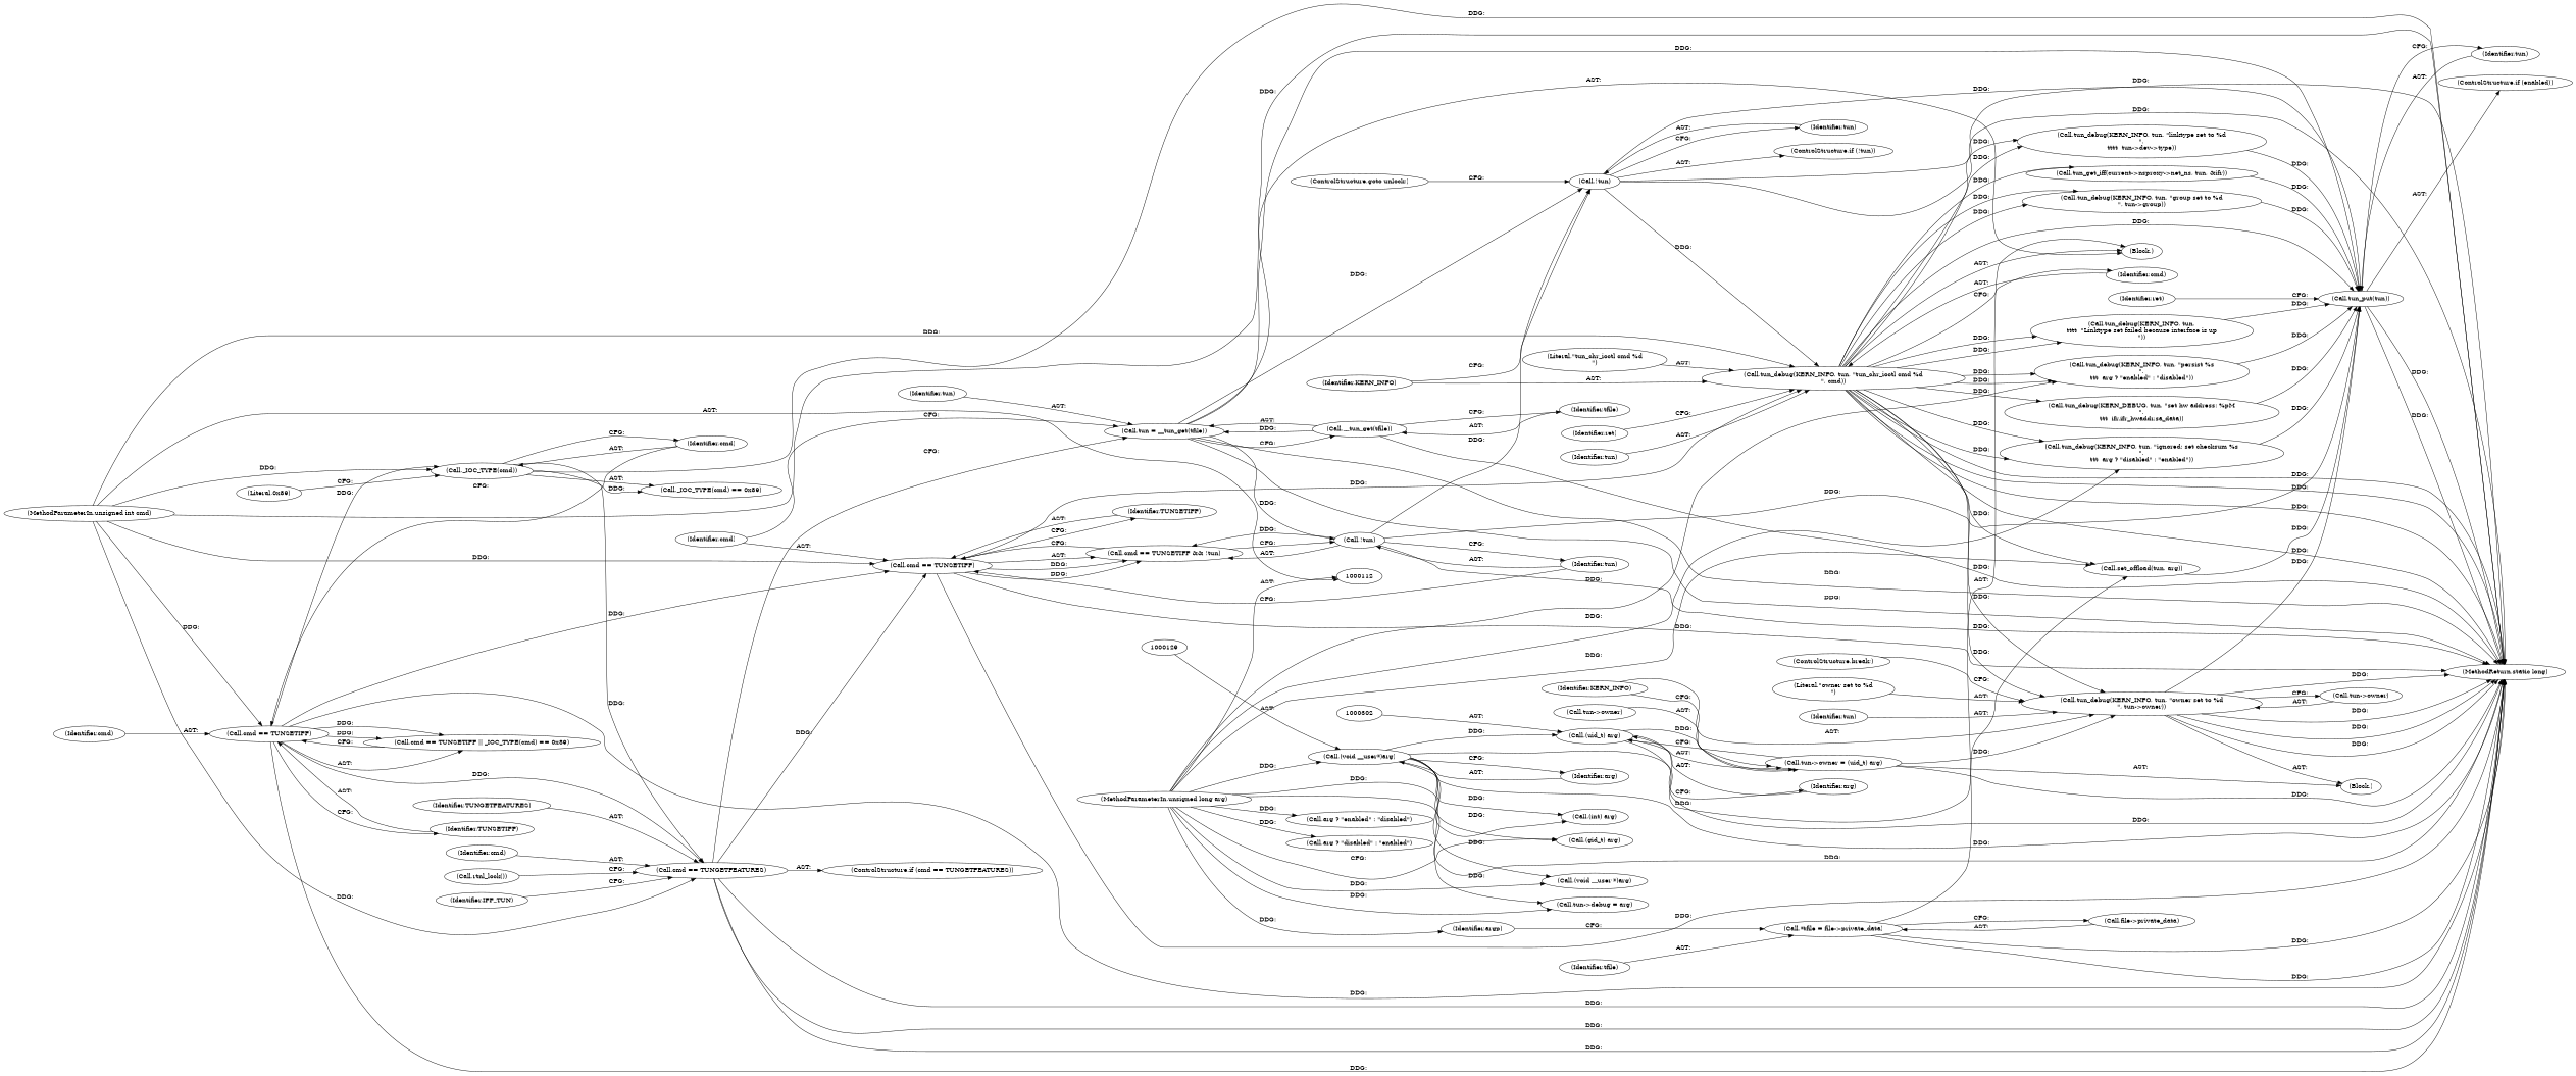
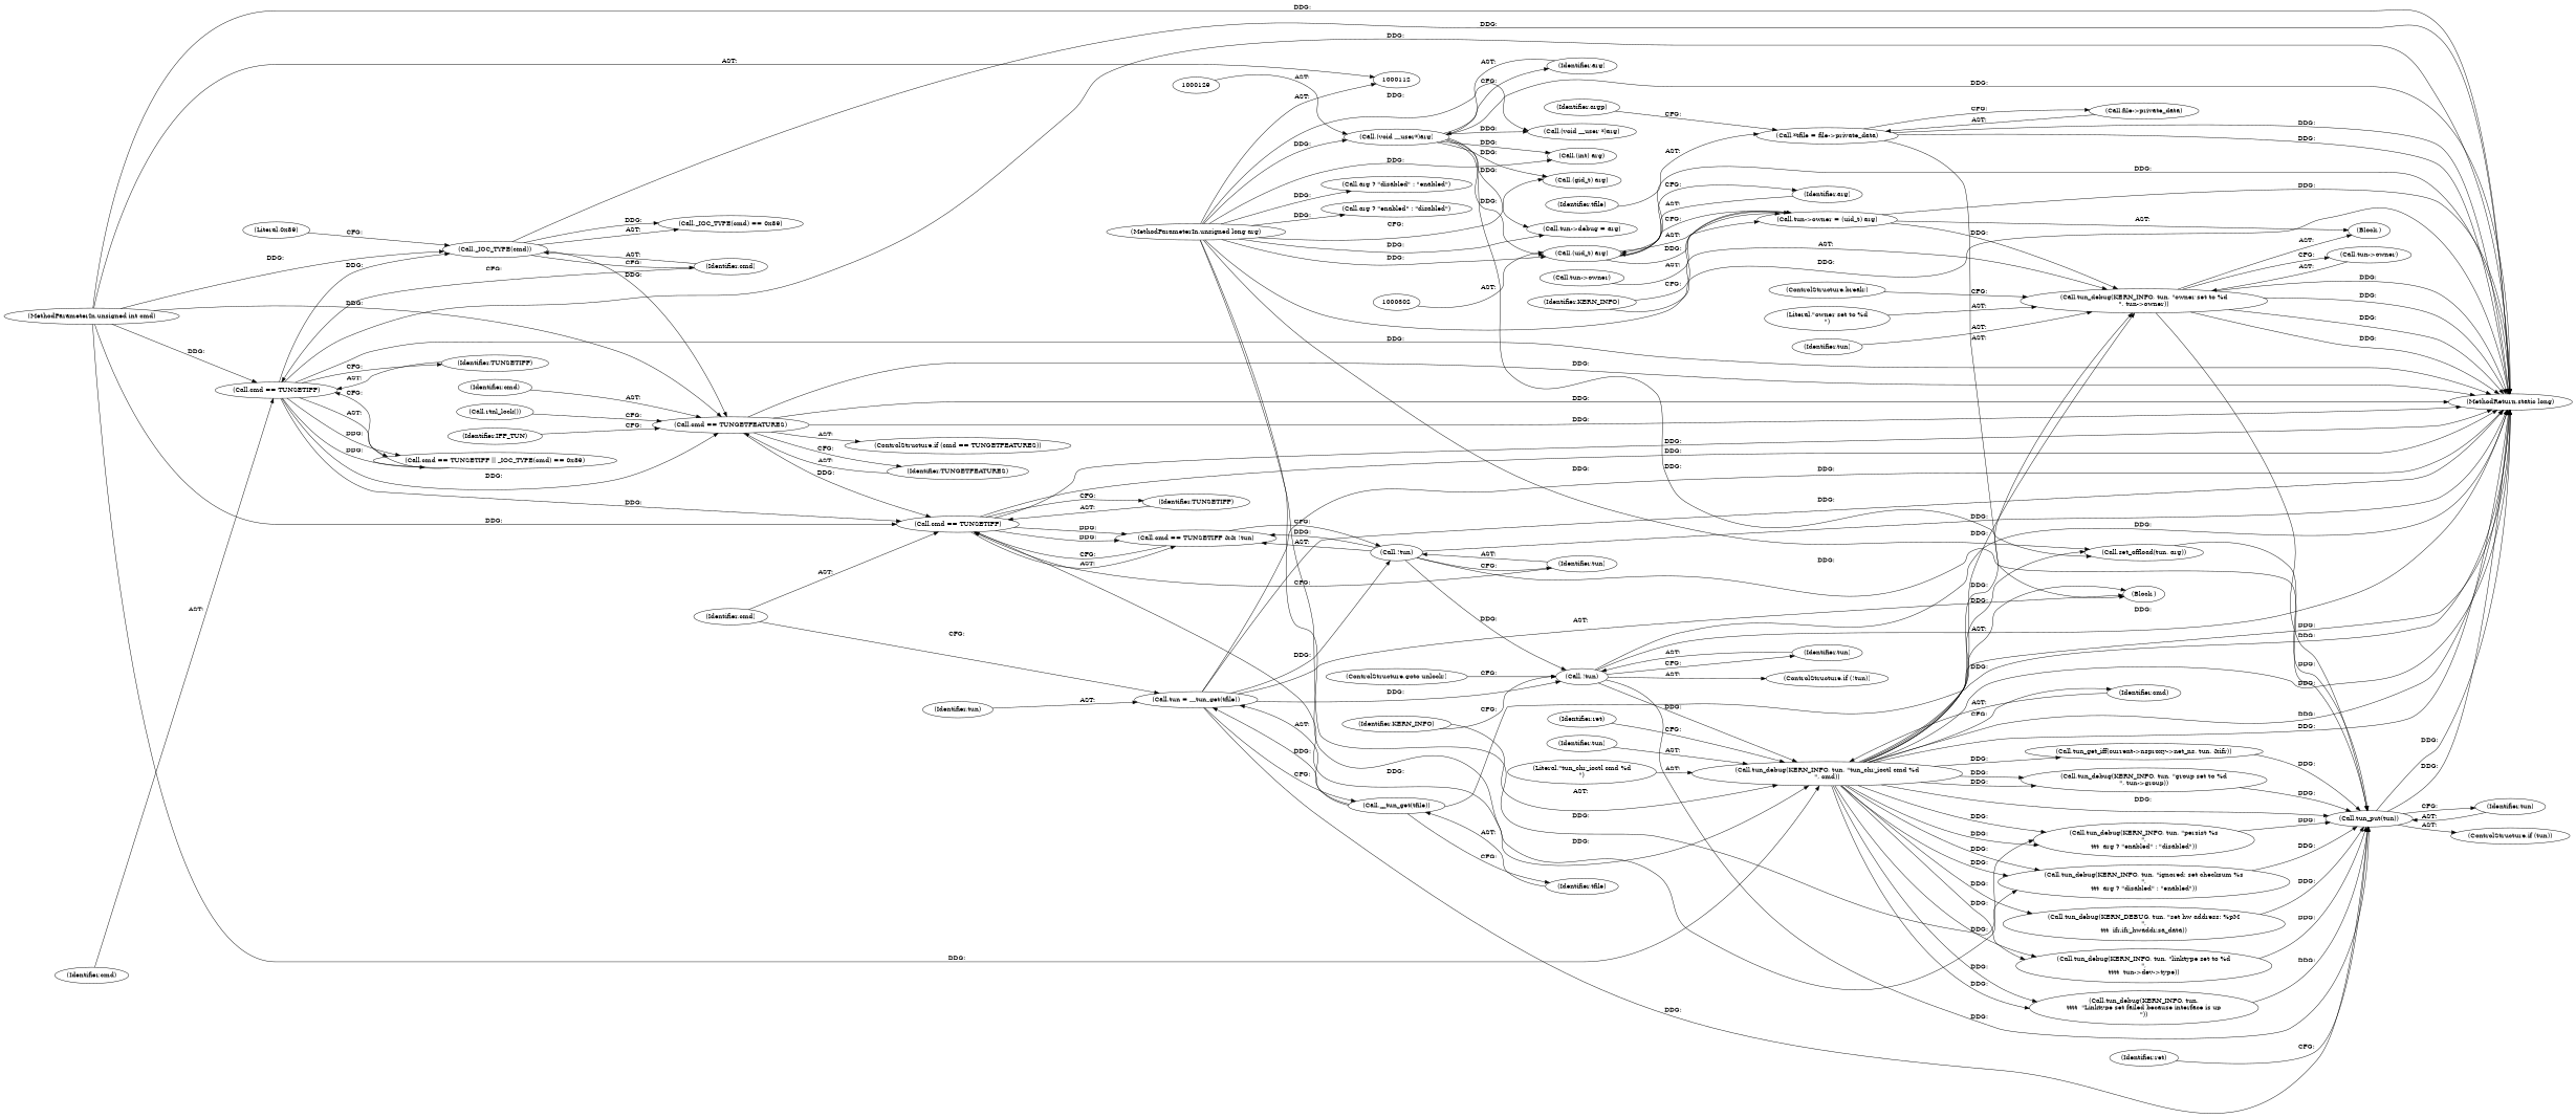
  digraph {
    rankdir=LR
    n1 [label="(Call,tun_debug(KERN_INFO, tun, \"owner set to %d\n\", tun->owner))"]
    n2 [label="(Call,tun_put(tun))"]
    n3 [label="(MethodReturn,static long)"]
    n4 [label="(Block,)"]
    n5 [label="(Call,tun->owner)"]
-   n6 [label="(ControlStructure,if (enabled))"]
+   n6 [label="(ControlStructure,if (tun))"]
    n7 [label="(Identifier,tun)"]
    n8 [label="(Call,tun_debug(KERN_INFO, tun, \"tun_chr_ioctl cmd %d\n\", cmd))"]
    n9 [label="(Identifier,cmd)"]
    n10 [label="(Call,tun_debug(KERN_INFO, tun,\n\t\t\t\t  \"Linktype set failed because interface is up\n\"))"]
    n11 [label="(Call,tun_debug(KERN_INFO, tun, \"persist %s\n\",\n\t\t\t  arg ? \"enabled\" : \"disabled\"))"]
    n12 [label="(Call,tun_debug(KERN_DEBUG, tun, \"set hw address: %pM\n\",\n\t\t\t  ifr.ifr_hwaddr.sa_data))"]
    n13 [label="(Call,tun_debug(KERN_INFO, tun, \"ignored: set checksum %s\n\",\n\t\t\t  arg ? \"disabled\" : \"enabled\"))"]
    n14 [label="(Block,)"]
    n15 [label="(Call,tun_debug(KERN_INFO, tun, \"linktype set to %d\n\",\n\t\t\t\t  tun->dev->type))"]
    n16 [label="(Call,tun_get_iff(current->nsproxy->net_ns, tun, &ifr))"]
    n17 [label="(Call,set_offload(tun, arg))"]
    n18 [label="(Call,tun_debug(KERN_INFO, tun, \"group set to %d\n\", tun->group))"]
    n19 [label="(Call,!tun)"]
    n20 [label="(Identifier,tun)"]
    n21 [label="(ControlStructure,if (!tun))"]
    n22 [label="(Call,!tun)"]
    n23 [label="(Call,cmd == TUNSETIFF && !tun)"]
    n24 [label="(Identifier,tun)"]
    n25 [label="(Call,cmd == TUNSETIFF)"]
    n26 [label="(Call,tun = __tun_get(tfile))"]
    n27 [label="(Call,__tun_get(tfile))"]
    n28 [label="(Identifier,tfile)"]
    n29 [label="(Call,*tfile = file->private_data)"]
    n30 [label="(Call,file->private_data)"]
    n31 [label="(Identifier,TUNSETIFF)"]
    n32 [label="(Call,cmd == TUNGETFEATURES)"]
    n33 [label="(ControlStructure,if (cmd == TUNGETFEATURES))"]
    n34 [label="(Identifier,TUNGETFEATURES)"]
    n35 [label="(Call,cmd == TUNSETIFF)"]
    n36 [label="(Call,_IOC_TYPE(cmd))"]
    n37 [label="(Call,cmd == TUNSETIFF || _IOC_TYPE(cmd) == 0x89)"]
    n38 [label="(Identifier,TUNSETIFF)"]
    n39 [label="(Call,_IOC_TYPE(cmd) == 0x89)"]
    n40 [label="(Identifier,cmd)"]
    n41 [label="(MethodParameterIn,unsigned int cmd)"]
    1000112
    n43 [label="(Call,tun->owner = (uid_t) arg)"]
    n44 [label="(Call,(uid_t) arg)"]
    n45 [label="(Identifier,arg)"]
    n46 [label="(Call,(void __user*)arg)"]
    n47 [label="(Call,(gid_t) arg)"]
    n48 [label="(Call,(void __user *)arg)"]
    n49 [label="(Call,(int) arg)"]
    n50 [label="(Identifier,arg)"]
    n51 [label="(Call,tun->debug = arg)"]
    n52 [label="(MethodParameterIn,unsigned long arg)"]
    n53 [label="(Call,arg ? \"disabled\" : \"enabled\")"]
    n54 [label="(Call,arg ? \"enabled\" : \"disabled\")"]
    n55 [label="(Identifier,ret)"]
    n56 [label="(Identifier,tun)"]
    n57 [label="(Identifier,KERN_INFO)"]
    n58 [label="(Identifier,cmd)"]
    n59 [label="(Identifier,cmd)"]
    n60 [label="(Identifier,argp)"]
    n61 [label="(Identifier,KERN_INFO)"]
    n62 [label="(Identifier,cmd)"]
    n63 [label="(Call,rtnl_lock())"]
    n64 [label="(Identifier,tfile)"]
    n65 [label="(Identifier,tun)"]
    n66 [label="(ControlStructure,goto unlock;)"]
    n67 [label="(Identifier,IFF_TUN)"]
    n68 [label="(Identifier,ret)"]
    n69 [label="(ControlStructure,break;)"]
    n70 [label="(Literal,\"owner set to %d\n\")"]
    n71 [label="(Identifier,tun)"]
    n72 [label="(Call,tun->owner)"]
    n73 [label="(Literal,\"tun_chr_ioctl cmd %d\n\")"]
    n74 [label="(Literal,0x89)"]
    1000302
    1000129
    n1 -> n2 [label="DDG: "]
    n1 -> n3 [label="DDG: "]
    n1 -> n3 [label="DDG: "]
    n1 -> n3 [label="DDG: "]
    n1 -> n3 [label="DDG: "]
    n1 -> n4 [label="AST: "]
    n1 -> n5 [label="CFG: "]
    n2 -> n3 [label="DDG: "]
    n2 -> n3 [label="DDG: "]
    n2 -> n6 [label="AST: "]
    n2 -> n7 [label="CFG: "]
    n5 -> n1 [label="AST: "]
    n7 -> n2 [label="AST: "]
    n8 -> n1 [label="DDG: "]
    n8 -> n1 [label="DDG: "]
    n8 -> n2 [label="DDG: "]
    n8 -> n3 [label="DDG: "]
    n8 -> n3 [label="DDG: "]
    n8 -> n3 [label="DDG: "]
    n8 -> n3 [label="DDG: "]
    n8 -> n9 [label="CFG: "]
    n8 -> n10 [label="DDG: "]
    n8 -> n10 [label="DDG: "]
    n8 -> n11 [label="DDG: "]
    n8 -> n11 [label="DDG: "]
    n8 -> n12 [label="DDG: "]
    n8 -> n13 [label="DDG: "]
    n8 -> n13 [label="DDG: "]
    n8 -> n14 [label="AST: "]
    n8 -> n15 [label="DDG: "]
    n8 -> n15 [label="DDG: "]
    n8 -> n16 [label="DDG: "]
    n8 -> n17 [label="DDG: "]
    n8 -> n18 [label="DDG: "]
    n8 -> n18 [label="DDG: "]
    n9 -> n8 [label="AST: "]
    n10 -> n2 [label="DDG: "]
    n11 -> n2 [label="DDG: "]
    n12 -> n2 [label="DDG: "]
    n13 -> n2 [label="DDG: "]
    n15 -> n2 [label="DDG: "]
    n16 -> n2 [label="DDG: "]
    n17 -> n2 [label="DDG: "]
    n18 -> n2 [label="DDG: "]
    n19 -> n2 [label="DDG: "]
    n19 -> n3 [label="DDG: "]
    n19 -> n3 [label="DDG: "]
    n19 -> n8 [label="DDG: "]
    n19 -> n20 [label="CFG: "]
    n19 -> n21 [label="AST: "]
    n20 -> n19 [label="AST: "]
    n22 -> n2 [label="DDG: "]
    n22 -> n3 [label="DDG: "]
    n22 -> n19 [label="DDG: "]
    n22 -> n23 [label="AST: "]
    n22 -> n23 [label="DDG: "]
    n22 -> n24 [label="CFG: "]
    n23 -> n22 [label="CFG: "]
    n23 -> n25 [label="CFG: "]
    n24 -> n22 [label="AST: "]
    n24 -> n25 [label="CFG: "]
    n25 -> n3 [label="DDG: "]
    n25 -> n3 [label="DDG: "]
    n25 -> n8 [label="DDG: "]
    n25 -> n23 [label="AST: "]
    n25 -> n23 [label="DDG: "]
    n25 -> n23 [label="DDG: "]
    n25 -> n31 [label="CFG: "]
    n26 -> n2 [label="DDG: "]
    n26 -> n3 [label="DDG: "]
    n26 -> n3 [label="DDG: "]
    n26 -> n14 [label="AST: "]
    n26 -> n19 [label="DDG: "]
    n26 -> n22 [label="DDG: "]
    n26 -> n27 [label="CFG: "]
    n27 -> n3 [label="DDG: "]
    n27 -> n26 [label="AST: "]
    n27 -> n26 [label="DDG: "]
    n27 -> n28 [label="CFG: "]
    n28 -> n27 [label="AST: "]
    n29 -> n3 [label="DDG: "]
    n29 -> n3 [label="DDG: "]
    n29 -> n14 [label="AST: "]
    n29 -> n30 [label="CFG: "]
    n30 -> n29 [label="AST: "]
    n31 -> n25 [label="AST: "]
    n32 -> n3 [label="DDG: "]
    n32 -> n3 [label="DDG: "]
    n32 -> n3 [label="DDG: "]
    n32 -> n25 [label="DDG: "]
    n32 -> n33 [label="AST: "]
-   n32 -> n26 [label="CFG: "]
+   n32 -> n34 [label="CFG: "]
    n34 -> n32 [label="AST: "]
    n35 -> n3 [label="DDG: "]
    n35 -> n3 [label="DDG: "]
    n35 -> n25 [label="DDG: "]
    n35 -> n32 [label="DDG: "]
    n35 -> n36 [label="DDG: "]
    n35 -> n37 [label="AST: "]
    n35 -> n37 [label="DDG: "]
    n35 -> n37 [label="DDG: "]
    n35 -> n38 [label="CFG: "]
    n36 -> n3 [label="DDG: "]
    n36 -> n32 [label="DDG: "]
    n36 -> n39 [label="AST: "]
    n36 -> n39 [label="DDG: "]
    n36 -> n40 [label="CFG: "]
    n37 -> n35 [label="CFG: "]
    n38 -> n35 [label="AST: "]
    n40 -> n35 [label="CFG: "]
    n40 -> n36 [label="AST: "]
    n41 -> n3 [label="DDG: "]
    n41 -> n8 [label="DDG: "]
    n41 -> n25 [label="DDG: "]
    n41 -> n32 [label="DDG: "]
    n41 -> n35 [label="DDG: "]
    n41 -> n36 [label="DDG: "]
    n41 -> 1000112 [label="AST: "]
    n43 -> n1 [label="DDG: "]
    n43 -> n3 [label="DDG: "]
    n43 -> n4 [label="AST: "]
    n43 -> n44 [label="CFG: "]
    n44 -> n3 [label="DDG: "]
    n44 -> n43 [label="AST: "]
    n44 -> n43 [label="DDG: "]
    n44 -> n45 [label="CFG: "]
    n45 -> n44 [label="AST: "]
    n46 -> n3 [label="DDG: "]
    n46 -> n17 [label="DDG: "]
    n46 -> n44 [label="DDG: "]
    n46 -> n47 [label="DDG: "]
    n46 -> n48 [label="DDG: "]
    n46 -> n49 [label="DDG: "]
    n46 -> n50 [label="CFG: "]
    n46 -> n51 [label="DDG: "]
    n50 -> n46 [label="AST: "]
    n52 -> n3 [label="DDG: "]
    n52 -> n11 [label="DDG: "]
    n52 -> n13 [label="DDG: "]
    n52 -> n17 [label="DDG: "]
    n52 -> 1000112 [label="AST: "]
-   n52 -> n60 [label="DDG: "]
+   n52 -> n44 [label="DDG: "]
    n52 -> n46 [label="DDG: "]
    n52 -> n47 [label="CFG: "]
    n52 -> n48 [label="DDG: "]
    n52 -> n49 [label="DDG: "]
    n52 -> n51 [label="DDG: "]
    n52 -> n53 [label="DDG: "]
    n52 -> n54 [label="DDG: "]
    n55 -> n8 [label="CFG: "]
    n56 -> n26 [label="AST: "]
    n57 -> n8 [label="AST: "]
    n57 -> n19 [label="CFG: "]
    n58 -> n25 [label="AST: "]
    n58 -> n26 [label="CFG: "]
    n59 -> n35 [label="AST: "]
    n60 -> n29 [label="CFG: "]
    n61 -> n1 [label="AST: "]
    n61 -> n43 [label="CFG: "]
    n62 -> n32 [label="AST: "]
    n63 -> n32 [label="CFG: "]
    n64 -> n29 [label="AST: "]
    n65 -> n8 [label="AST: "]
    n66 -> n19 [label="CFG: "]
    n67 -> n32 [label="CFG: "]
    n68 -> n2 [label="CFG: "]
    n69 -> n1 [label="CFG: "]
    n70 -> n1 [label="AST: "]
    n71 -> n1 [label="AST: "]
    n72 -> n43 [label="AST: "]
    n73 -> n8 [label="AST: "]
    n74 -> n36 [label="CFG: "]
    1000302 -> n44 [label="AST: "]
    1000129 -> n46 [label="AST: "]
  }
